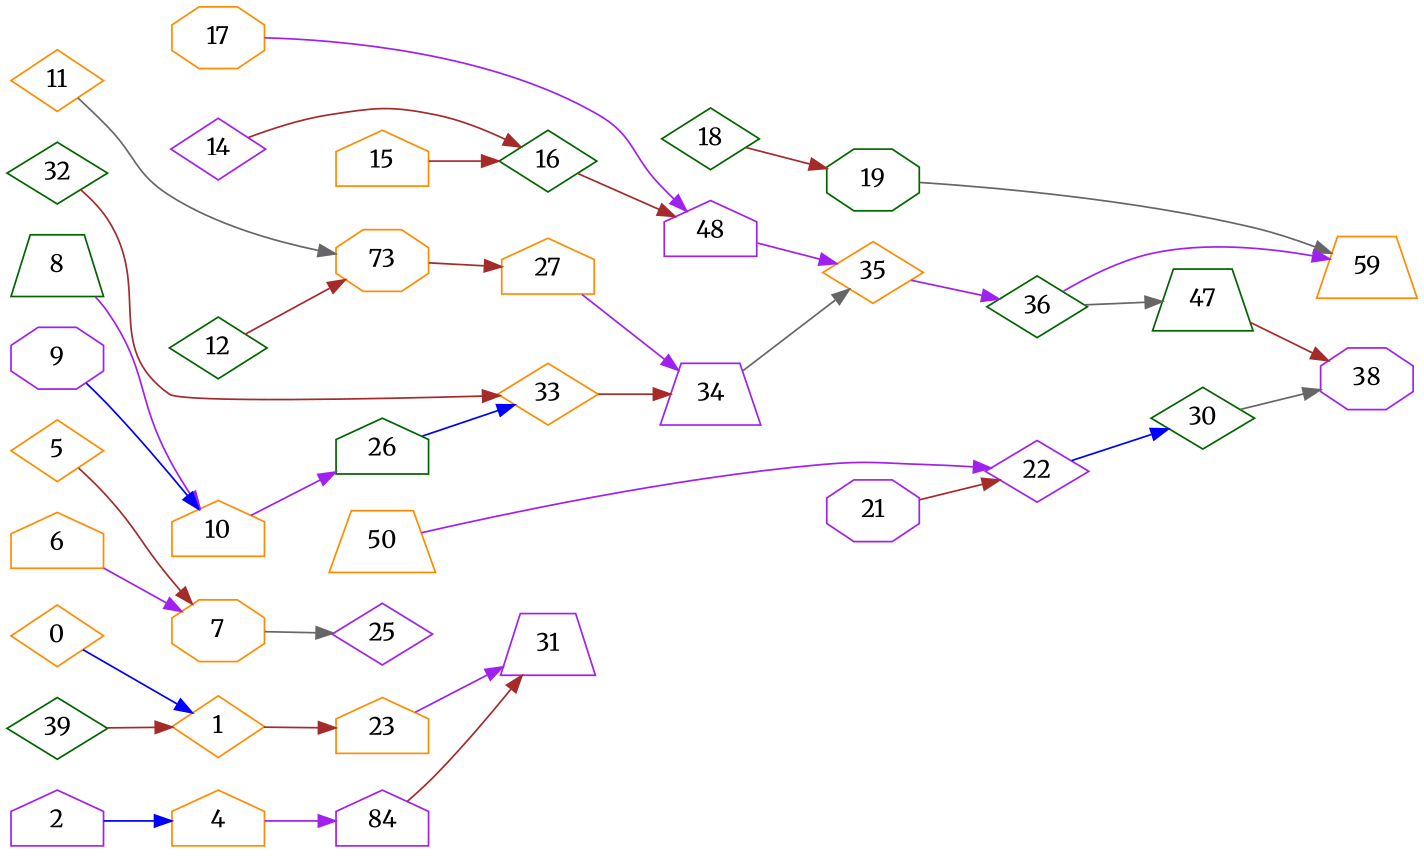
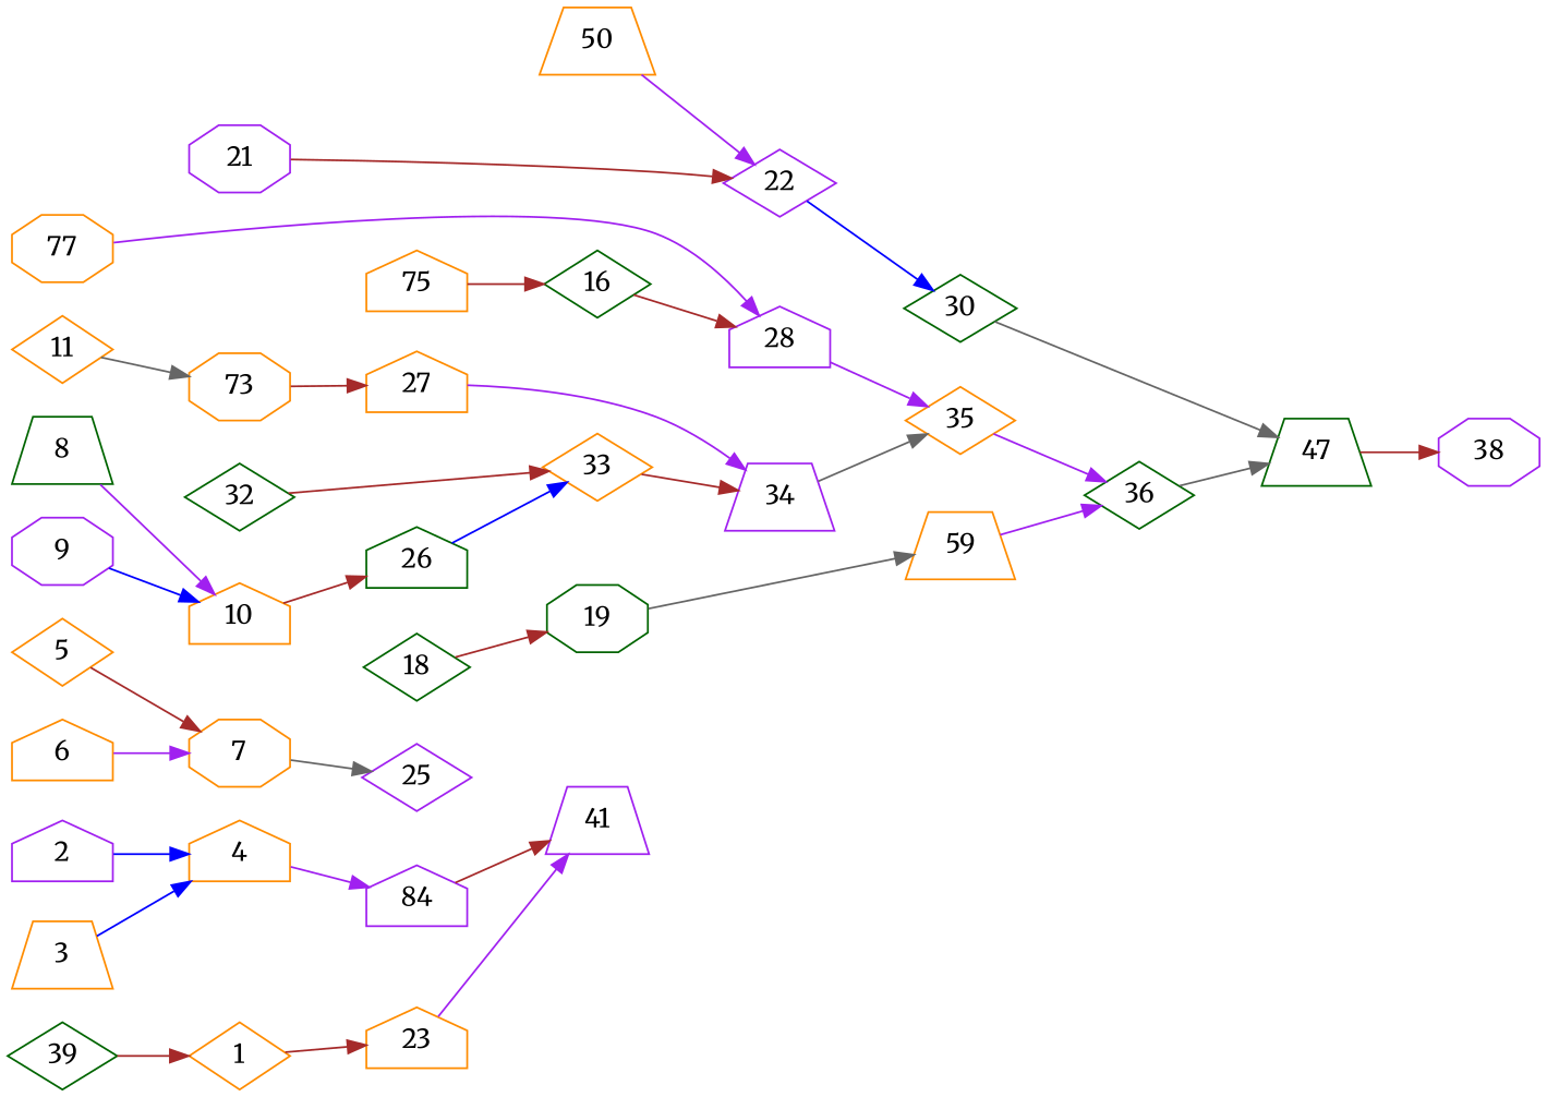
  digraph {
    fontname=Merriweather
    rankdir=LR
    node [color=darkorange fontname=Merriweather shape=diamond]
    edge [color=brown fontname=Merriweather weight=0]
-   0
    1
    23 [shape=house]
-   31 [color=purple shape=trapezium]
+   31 [color=purple shape=trapezium label=41]
    2 [color=purple shape=house]
    4 [shape=house]
    n7 [color=purple label=84 shape=house]
+   3 [shape=trapezium]
    7 [shape=octagon]
    5
    25 [color=purple]
    6 [shape=house]
    8 [color=darkgreen shape=trapezium]
    10 [shape=house]
    26 [color=darkgreen shape=house]
    9 [color=purple shape=octagon]
    33
    n18 [label=73 shape=octagon]
    11
    27 [shape=house]
-   12 [color=darkgreen]
    34 [color=purple shape=trapezium]
-   14 [color=purple]
    16 [color=darkgreen]
-   28 [color=purple shape=house label=48]
-   15 [shape=house]
+   28 [color=purple shape=house]
+   15 [shape=house label=75]
    35
-   17 [shape=octagon]
+   17 [shape=octagon label=77]
    19 [color=darkgreen shape=octagon]
    n30 [label=59 shape=trapezium]
    18 [color=darkgreen]
    36 [color=darkgreen]
    n33 [label=50 shape=trapezium]
    22 [color=purple]
    30 [color=darkgreen]
    21 [color=purple shape=octagon]
    n37 [color=darkgreen label=47 shape=trapezium]
    32 [color=darkgreen]
    38 [color=purple shape=octagon]
    39 [color=darkgreen]
-   0 -> 1 [color=blue]
    1 -> 23
    23 -> 31 [color=purple]
    2 -> 4 [color=blue weight=1]
    4 -> n7 [color=purple]
    n7 -> 31
+   3 -> 4 [color=blue]
    7 -> 25 [color=gray40]
    5 -> 7
    6 -> 7 [color=purple]
    8 -> 10 [color=purple]
-   10 -> 26 [color=purple]
+   10 -> 26
    26 -> 33 [color=blue]
    9 -> 10 [color=blue]
    33 -> 34
    n18 -> 27
    11 -> n18 [color=gray40]
    27 -> 34 [color=purple]
-   12 -> n18
    34 -> 35 [color=gray40]
-   14 -> 16
    16 -> 28
    28 -> 35 [color=purple]
    15 -> 16 [weight=1]
    35 -> 36 [color=purple]
    17 -> 28 [color=purple]
    19 -> n30 [color=gray40]
-   36 -> n30 [color=purple]
+   n30 -> 36 [color=purple]
    18 -> 19
    36 -> n37 [color=gray40]
    n33 -> 22 [color=purple]
    22 -> 30 [color=blue]
-   30 -> 38 [color=gray40]
+   30 -> n37 [color=gray40]
    21 -> 22
    n37 -> 38
    32 -> 33
    39 -> 1
  }
